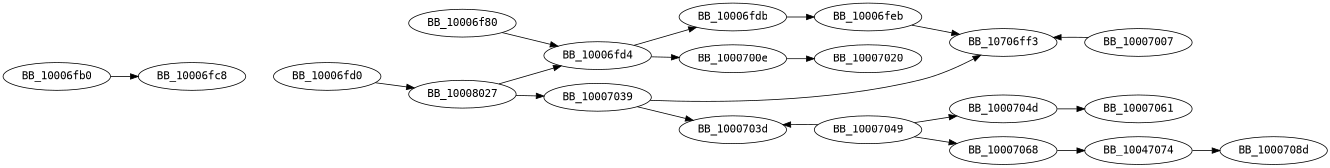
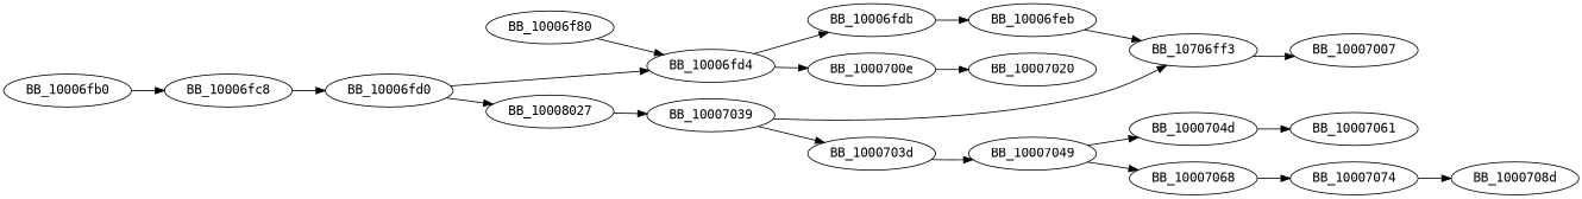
  digraph {
    fontname="DejaVu Sans Mono"
    rankdir=LR
    node [fontname="DejaVu Sans Mono"]
    edge [fontname="DejaVu Sans Mono"]
    BB_10006f80
    BB_10006fd4
    BB_10006fb0
    BB_10006fc8
    BB_10006fd0
    n6 [label=BB_10008027]
    BB_10006fdb
    BB_1000700e
    BB_10007039
    BB_10006feb
    BB_10007020
    n12 [label=BB_10706ff3]
    BB_1000703d
    BB_10007007
    BB_10007049
    BB_1000704d
    BB_10007068
    BB_10007061
-   BB_10007074 [label=BB_10047074]
+   BB_10007074
    BB_1000708d
    BB_10006f80 -> BB_10006fd4
    BB_10006fd4 -> BB_10006fdb
    BB_10006fd4 -> BB_1000700e
    BB_10006fb0 -> BB_10006fc8
-   n6 -> BB_10006fd4
+   BB_10006fc8 -> BB_10006fd0
+   BB_10006fd0 -> BB_10006fd4
    BB_10006fd0 -> n6
    n6 -> BB_10007039
    BB_10006fdb -> BB_10006feb
    BB_1000700e -> BB_10007020
    BB_10007039 -> n12
    BB_10007039 -> BB_1000703d
    BB_10006feb -> n12
-   BB_10007007 -> n12
-   BB_10007049 -> BB_1000703d
+   n12 -> BB_10007007
+   BB_1000703d -> BB_10007049
    BB_10007049 -> BB_1000704d
    BB_10007049 -> BB_10007068
    BB_1000704d -> BB_10007061
    BB_10007068 -> BB_10007074
    BB_10007074 -> BB_1000708d
  }
